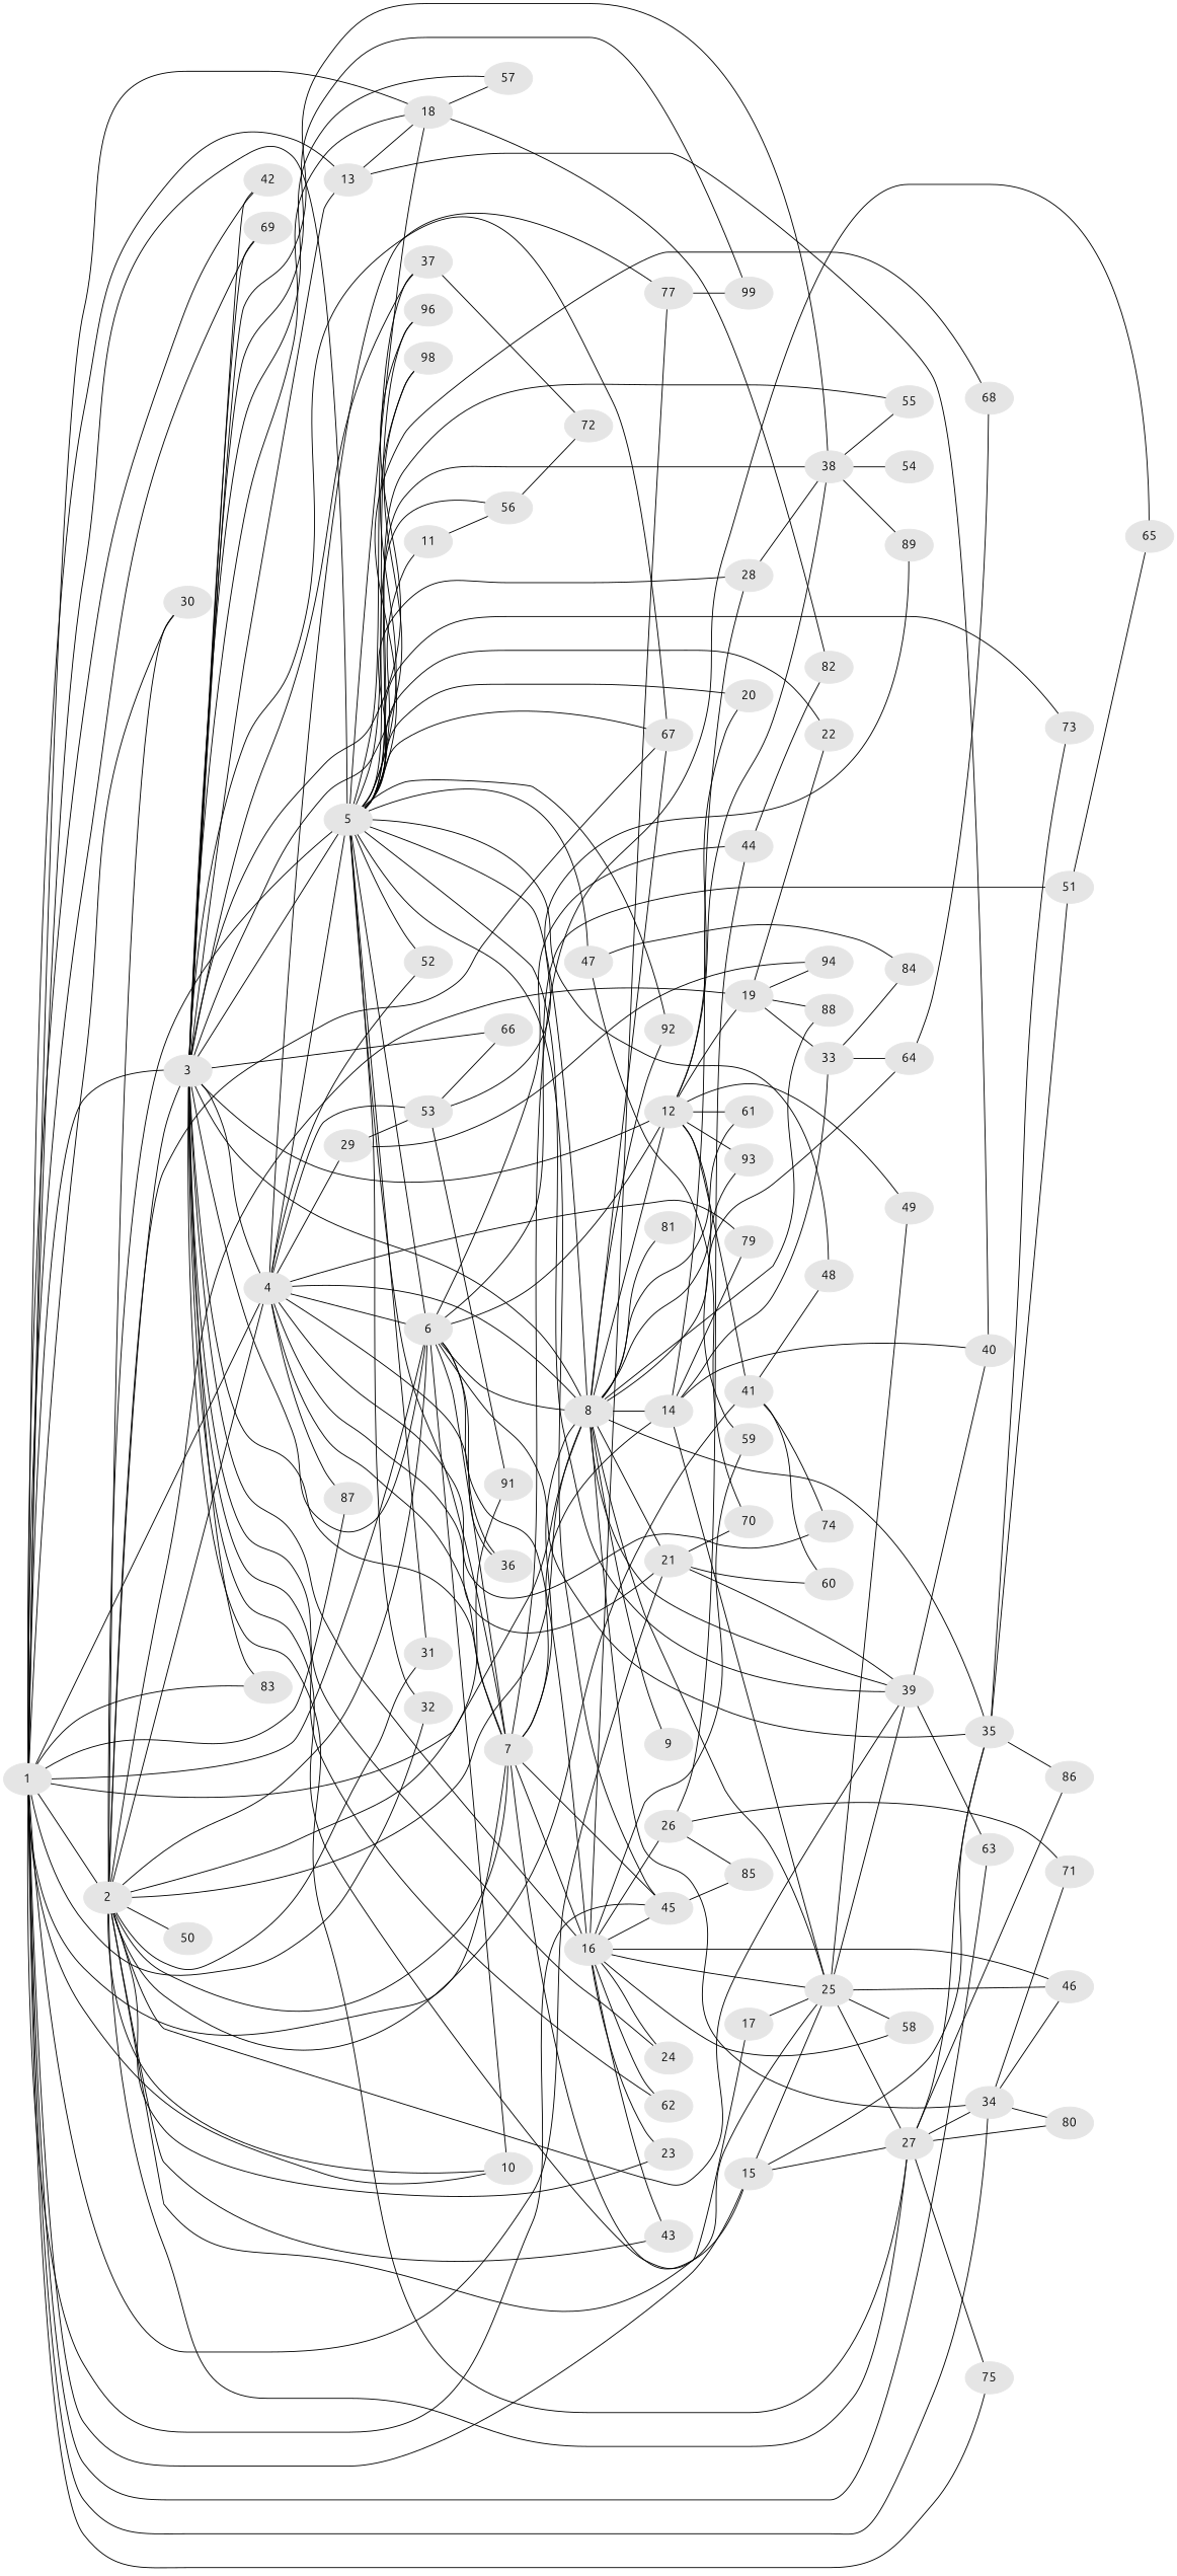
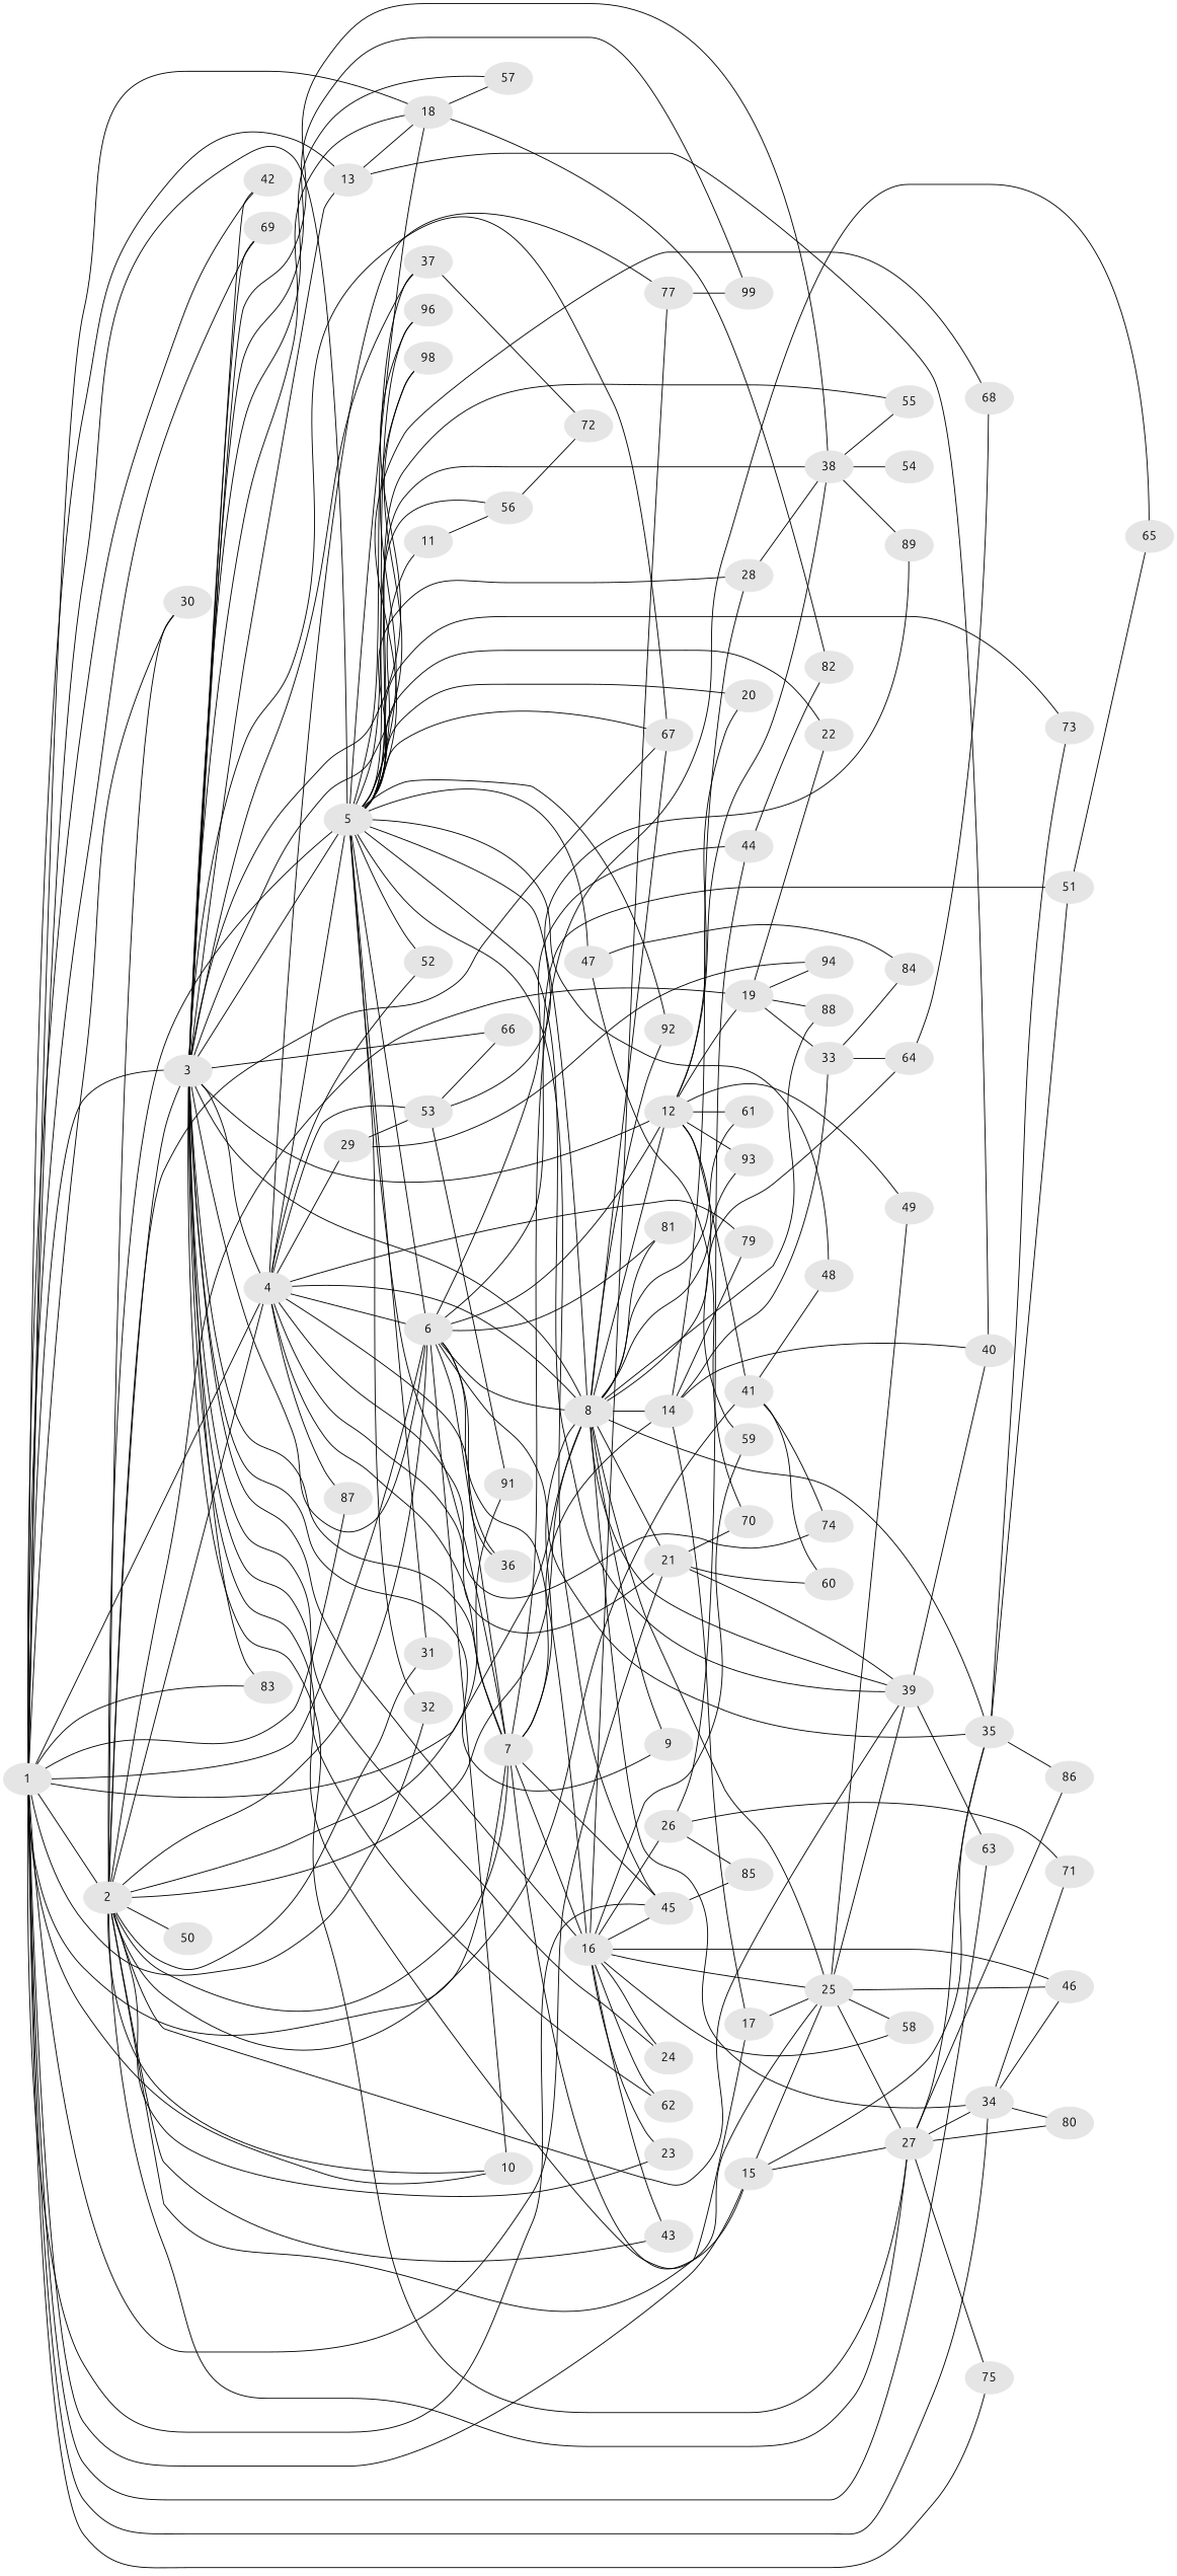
  graph {
    fontname=Ubuntu
    rankdir=LR
    node [color=gray90 fontname=Ubuntu style=filled]
    edge [fontname=Ubuntu weight=1.0]
    1
    2
    3
    4
    5
    6
    7
    8
    10
    13
    15
    18
    21
    30
    32
    34
    42
    45
    63
    69
    75
    83
    87
    17
    19
    23
    27
    31
    39
    41
    43
    50
    67
    91
    9
    12
    16
    24
    25
    37
    38
    57
    62
    66
    n45 [label=96]
    n46 [label=98]
    n47 [label=99]
    29
    36
    52
    53
    74
    77
    79
    11
    20
    22
    28
    47
    48
    55
    56
    68
    73
    92
    35
    44
    51
    81
    14
    65
    61
    64
    88
    93
    40
    82
    60
    70
    46
    71
    80
    85
    33
    94
    86
    49
    59
    26
    58
    72
    54
    89
    84
    1 -- 2
    1 -- 3
    1 -- 4
    1 -- 5 [weight=2.0]
    1 -- 6 [weight=2.0]
    1 -- 7 [weight=2.0]
    1 -- 8 [weight=2.0]
    1 -- 10
    1 -- 13
    1 -- 15
    1 -- 18
    1 -- 21
    1 -- 30
    1 -- 32
    1 -- 34
    1 -- 42
    1 -- 45
    1 -- 63
    1 -- 69
    1 -- 75
    1 -- 83
    1 -- 87
    2 -- 3
    2 -- 4 [weight=2.0]
    2 -- 5 [weight=2.0]
    2 -- 6
    2 -- 7 [weight=2.0]
    2 -- 8
    2 -- 10
    2 -- 30
    2 -- 17
    2 -- 19
    2 -- 23
    2 -- 27
    2 -- 31
    2 -- 39
    2 -- 41
    2 -- 43
    2 -- 50
    2 -- 67
    2 -- 91
    3 -- 4
    3 -- 5 [weight=2.0]
    3 -- 6 [weight=2.0]
    3 -- 7 [weight=2.0]
    3 -- 8
    3 -- 13
    3 -- 18
    3 -- 42 [weight=2.0]
    3 -- 69
    3 -- 83
    3 -- 27
    3 -- 67
+   3 -- 9
    3 -- 12
    3 -- 16
    3 -- 24
    3 -- 25
    3 -- 37
    3 -- 38 [weight=2.0]
    3 -- 57
    3 -- 62
    3 -- 66
    3 -- n45
    3 -- n46
    3 -- n47
    4 -- 5 [weight=3.0]
    4 -- 6
    4 -- 7 [weight=2.0]
    4 -- 8 [weight=2.0]
    4 -- 21
    4 -- 87
    4 -- 29
    4 -- 36
    4 -- 52
    4 -- 53
    4 -- 74
    4 -- 77
    4 -- 79
    5 -- 6 [weight=2.0]
    5 -- 7 [weight=4.0]
    5 -- 8 [weight=2.0]
    5 -- 18
    5 -- 32
    5 -- 45
    5 -- 31
    5 -- 39
    5 -- 67
    5 -- 37
    5 -- 38
    5 -- n45
    5 -- n46
    5 -- 52
    5 -- 11
    5 -- 20
    5 -- 22
    5 -- 28
    5 -- 47 [weight=2.0]
    5 -- 48
    5 -- 55
    5 -- 56
    5 -- 68
    5 -- 73
    5 -- 92
    6 -- 7 [weight=3.0]
    6 -- 8
    6 -- 10
    6 -- 12
    6 -- 16
    6 -- 36
    6 -- 35
    6 -- 44
    6 -- 51
+   6 -- 81
    7 -- 8 [weight=2.0]
    7 -- 15
    7 -- 45
    7 -- 16
    7 -- 14
    7 -- 65
    8 -- 21
    8 -- 34
    8 -- 39
    8 -- 67
    8 -- 9
    8 -- 12
    8 -- 25
    8 -- 92
    8 -- 35
    8 -- 81
    8 -- 14
    8 -- 61
    8 -- 64
    8 -- 88
    8 -- 93
    13 -- 18
    13 -- 40
    15 -- 27
    15 -- 25
    15 -- 35
    18 -- 57
    18 -- 82
    21 -- 39
    21 -- 60
    21 -- 70
    34 -- 46
    34 -- 71
    34 -- 80
    45 -- 85
    17 -- 25
    19 -- 22
    19 -- 88
    19 -- 33
    19 -- 94
    27 -- 34
    27 -- 75
    27 -- 35
    27 -- 80
    27 -- 86
    39 -- 63
    39 -- 40
    41 -- 74
    41 -- 48
    41 -- 60
    12 -- 19
    12 -- 41
    12 -- 38
    12 -- 20
    12 -- 61
    12 -- 93
    12 -- 49
    12 -- 59
    16 -- 45
    16 -- 23
    16 -- 43
    16 -- 24
    16 -- 25
    16 -- 62
    16 -- 77
    16 -- 46
    16 -- 59
    16 -- 26
    16 -- 58
    25 -- 27
    25 -- 39
    25 -- 46
    25 -- 49
    25 -- 58
    37 -- 72
    38 -- 55
    38 -- 54
    38 -- 89
    29 -- 53
    29 -- 94
    53 -- 91
    53 -- 66
    53 -- 89
    77 -- n47
    11 -- 56
    28 -- 38
    47 -- 70
    47 -- 84
    56 -- 72
    35 -- 73
    35 -- 51
    35 -- 86
    44 -- 82
    51 -- 65
-   14 -- 25
+   14 -- 17
    14 -- 79
    14 -- 28
    14 -- 40
    14 -- 33
    64 -- 68
    33 -- 64
    33 -- 84
    26 -- 44
    26 -- 71
    26 -- 85
  }
